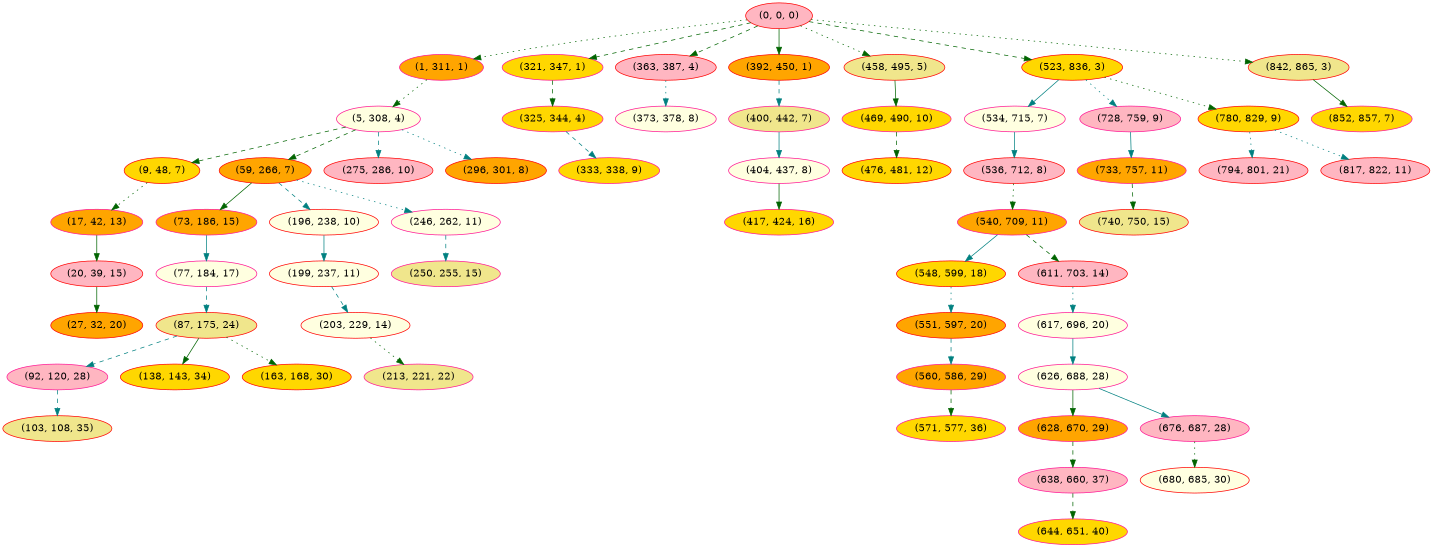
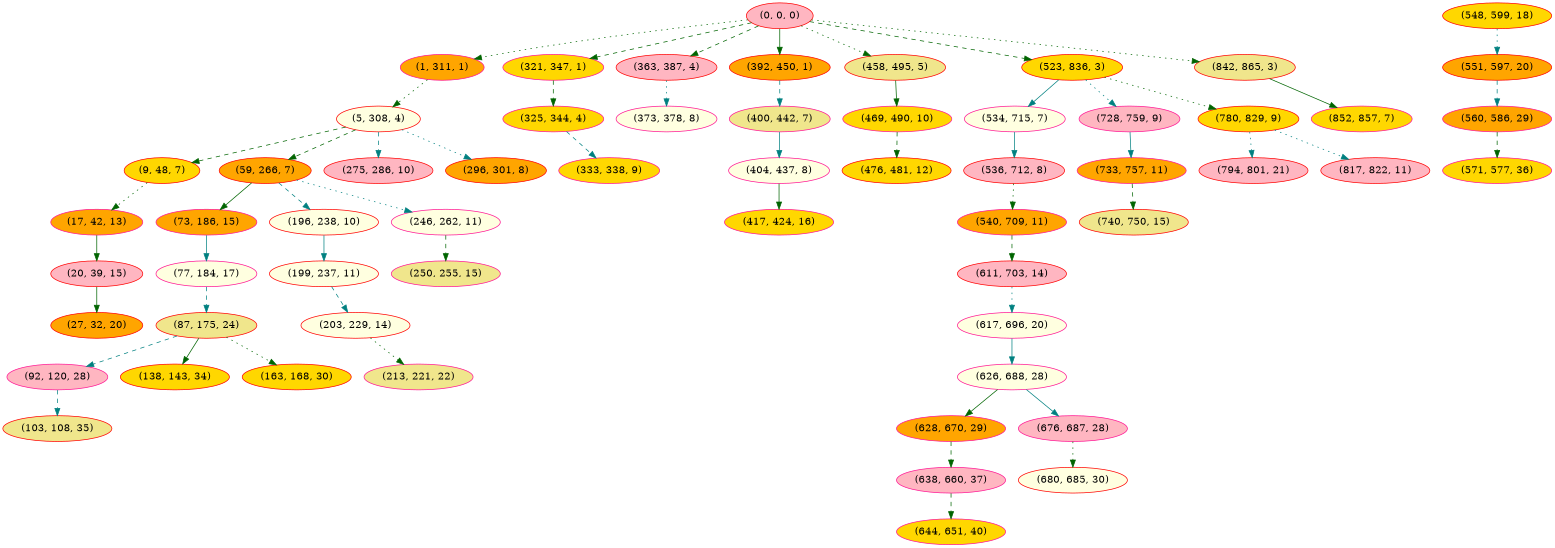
  digraph {
    node [color=red fillcolor=gold style=filled]
    edge [color=darkgreen style=dashed]
    "(0, 0, 0)" [fillcolor=lightpink]
    "(1, 311, 1)" [color=deeppink fillcolor=orange]
    "(321, 347, 1)" [color=deeppink]
    "(363, 387, 4)" [fillcolor=lightpink]
    "(392, 450, 1)" [fillcolor=orange]
    "(458, 495, 5)" [fillcolor=khaki]
    "(523, 836, 3)"
    "(842, 865, 3)" [fillcolor=khaki]
-   "(5, 308, 4)" [color=deeppink fillcolor=lightyellow]
+   "(5, 308, 4)" [fillcolor=lightyellow]
    "(325, 344, 4)" [color=deeppink]
    "(373, 378, 8)" [color=deeppink fillcolor=lightyellow]
    "(400, 442, 7)" [color=deeppink fillcolor=khaki]
    "(469, 490, 10)" [color=deeppink]
    "(534, 715, 7)" [color=deeppink fillcolor=lightyellow]
    "(728, 759, 9)" [color=deeppink fillcolor=lightpink]
    "(780, 829, 9)"
    "(852, 857, 7)" [color=deeppink]
    "(9, 48, 7)"
    "(59, 266, 7)" [fillcolor=orange]
    "(275, 286, 10)" [fillcolor=lightpink]
    "(296, 301, 8)" [fillcolor=orange]
    "(17, 42, 13)" [color=deeppink fillcolor=orange]
    "(73, 186, 15)" [color=deeppink fillcolor=orange]
    "(196, 238, 10)" [fillcolor=lightyellow]
    "(246, 262, 11)" [color=deeppink fillcolor=lightyellow]
    "(20, 39, 15)" [fillcolor=lightpink]
    "(27, 32, 20)" [fillcolor=orange]
    "(77, 184, 17)" [color=deeppink fillcolor=lightyellow]
    "(199, 237, 11)" [fillcolor=lightyellow]
    "(250, 255, 15)" [color=deeppink fillcolor=khaki]
    "(87, 175, 24)" [fillcolor=khaki]
    "(92, 120, 28)" [color=deeppink fillcolor=lightpink]
    "(138, 143, 34)"
    "(163, 168, 30)"
    "(103, 108, 35)" [fillcolor=khaki]
    "(203, 229, 14)" [fillcolor=lightyellow]
    "(213, 221, 22)" [color=deeppink fillcolor=khaki]
    "(333, 338, 9)" [color=deeppink]
    "(404, 437, 8)" [color=deeppink fillcolor=lightyellow]
    "(417, 424, 16)" [color=deeppink]
    "(476, 481, 12)"
    "(536, 712, 8)" [fillcolor=lightpink]
    "(733, 757, 11)" [color=deeppink fillcolor=orange]
    "(794, 801, 21)" [fillcolor=lightpink]
    "(817, 822, 11)" [fillcolor=lightpink]
    "(540, 709, 11)" [color=deeppink fillcolor=orange]
    "(548, 599, 18)"
    "(611, 703, 14)" [fillcolor=lightpink]
    "(551, 597, 20)" [fillcolor=orange]
    "(617, 696, 20)" [color=deeppink fillcolor=lightyellow]
    "(560, 586, 29)" [color=deeppink fillcolor=orange]
    "(571, 577, 36)" [color=deeppink]
    n53 [color=deeppink fillcolor=lightyellow label="(626, 688, 28)"]
    "(628, 670, 29)" [color=deeppink fillcolor=orange]
    "(676, 687, 28)" [color=deeppink fillcolor=lightpink]
    "(638, 660, 37)" [color=deeppink fillcolor=lightpink]
    "(680, 685, 30)" [fillcolor=lightyellow]
    "(644, 651, 40)" [color=deeppink]
    "(740, 750, 15)" [fillcolor=khaki]
    "(0, 0, 0)" -> "(1, 311, 1)" [style=dotted]
    "(0, 0, 0)" -> "(321, 347, 1)"
    "(0, 0, 0)" -> "(363, 387, 4)"
    "(0, 0, 0)" -> "(392, 450, 1)" [style=solid]
    "(0, 0, 0)" -> "(458, 495, 5)" [style=dotted]
    "(0, 0, 0)" -> "(523, 836, 3)"
    "(0, 0, 0)" -> "(842, 865, 3)" [style=dotted]
    "(1, 311, 1)" -> "(5, 308, 4)" [style=dotted]
    "(321, 347, 1)" -> "(325, 344, 4)"
    "(363, 387, 4)" -> "(373, 378, 8)" [color=teal style=dotted]
    "(392, 450, 1)" -> "(400, 442, 7)" [color=teal]
    "(458, 495, 5)" -> "(469, 490, 10)" [style=solid]
    "(523, 836, 3)" -> "(534, 715, 7)" [color=teal style=solid]
    "(523, 836, 3)" -> "(728, 759, 9)" [color=teal style=dotted]
    "(523, 836, 3)" -> "(780, 829, 9)" [style=dotted]
    "(842, 865, 3)" -> "(852, 857, 7)" [style=solid]
    "(5, 308, 4)" -> "(9, 48, 7)"
    "(5, 308, 4)" -> "(59, 266, 7)"
    "(5, 308, 4)" -> "(275, 286, 10)" [color=teal]
    "(5, 308, 4)" -> "(296, 301, 8)" [color=teal style=dotted]
    "(325, 344, 4)" -> "(333, 338, 9)" [color=teal]
    "(400, 442, 7)" -> "(404, 437, 8)" [color=teal style=solid]
    "(469, 490, 10)" -> "(476, 481, 12)"
    "(534, 715, 7)" -> "(536, 712, 8)" [color=teal style=solid]
    "(728, 759, 9)" -> "(733, 757, 11)" [color=teal style=solid]
    "(780, 829, 9)" -> "(794, 801, 21)" [color=teal style=dotted]
    "(780, 829, 9)" -> "(817, 822, 11)" [color=teal style=dotted]
    "(9, 48, 7)" -> "(17, 42, 13)" [style=dotted]
    "(59, 266, 7)" -> "(73, 186, 15)" [style=solid]
    "(59, 266, 7)" -> "(196, 238, 10)" [color=teal]
    "(59, 266, 7)" -> "(246, 262, 11)" [color=teal style=dotted]
    "(17, 42, 13)" -> "(20, 39, 15)" [style=solid]
    "(73, 186, 15)" -> "(77, 184, 17)" [color=teal style=solid]
    "(196, 238, 10)" -> "(199, 237, 11)" [color=teal style=solid]
-   "(246, 262, 11)" -> "(250, 255, 15)" [color=teal]
+   "(246, 262, 11)" -> "(250, 255, 15)"
    "(20, 39, 15)" -> "(27, 32, 20)" [style=solid]
    "(77, 184, 17)" -> "(87, 175, 24)" [color=teal]
    "(199, 237, 11)" -> "(203, 229, 14)" [color=teal]
    "(87, 175, 24)" -> "(92, 120, 28)" [color=teal]
    "(87, 175, 24)" -> "(138, 143, 34)" [style=solid]
    "(87, 175, 24)" -> "(163, 168, 30)" [style=dotted]
    "(92, 120, 28)" -> "(103, 108, 35)" [color=teal]
    "(203, 229, 14)" -> "(213, 221, 22)" [style=dotted]
    "(404, 437, 8)" -> "(417, 424, 16)" [style=solid]
    "(536, 712, 8)" -> "(540, 709, 11)" [style=dotted]
    "(733, 757, 11)" -> "(740, 750, 15)"
-   "(540, 709, 11)" -> "(548, 599, 18)" [color=teal style=solid]
    "(540, 709, 11)" -> "(611, 703, 14)"
    "(548, 599, 18)" -> "(551, 597, 20)" [color=teal style=dotted]
    "(611, 703, 14)" -> "(617, 696, 20)" [color=teal style=dotted]
    "(551, 597, 20)" -> "(560, 586, 29)" [color=teal]
    "(617, 696, 20)" -> n53 [color=teal style=solid]
    "(560, 586, 29)" -> "(571, 577, 36)"
    n53 -> "(628, 670, 29)" [style=solid]
    n53 -> "(676, 687, 28)" [color=teal style=solid]
    "(628, 670, 29)" -> "(638, 660, 37)"
    "(676, 687, 28)" -> "(680, 685, 30)" [style=dotted]
    "(638, 660, 37)" -> "(644, 651, 40)"
  }
